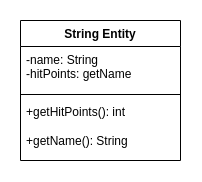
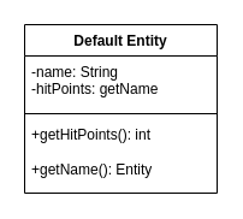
  <mxCell id="0" />
  <mxCell id="1" parent="0" />
- <mxCell id="2" value="String Entity" style="swimlane;fontStyle=1;align=center;verticalAlign=top;childLayout=stackLayout;horizontal=1;startSize=26;horizontalStack=0;resizeParent=1;resizeParentMax=0;resizeLast=0;collapsible=1;marginBottom=0;whiteSpace=wrap;html=1;" vertex="1" parent="1"><mxGeometry x="20" y="20" width="160" height="140" as="geometry" /></mxCell>
+ <mxCell id="2" value="Default Entity" style="swimlane;fontStyle=1;align=center;verticalAlign=top;childLayout=stackLayout;horizontal=1;startSize=26;horizontalStack=0;resizeParent=1;resizeParentMax=0;resizeLast=0;collapsible=1;marginBottom=0;whiteSpace=wrap;html=1;" vertex="1" parent="1"><mxGeometry x="20" y="20" width="160" height="140" as="geometry" /></mxCell>
  <mxCell id="3" value="&lt;div&gt;-name: String&lt;/div&gt;&lt;div&gt;-hitPoints: getName&lt;/div&gt;" style="text;strokeColor=none;fillColor=none;align=left;verticalAlign=top;spacingLeft=4;spacingRight=4;overflow=hidden;rotatable=0;points=[[0,0.5],[1,0.5]];portConstraint=eastwest;whiteSpace=wrap;html=1;" vertex="1" parent="2"><mxGeometry y="26" width="160" height="44" as="geometry" /></mxCell>
  <mxCell id="4" value="" style="line;strokeWidth=1;fillColor=none;align=left;verticalAlign=middle;spacingTop=-1;spacingLeft=3;spacingRight=3;rotatable=0;labelPosition=right;points=[];portConstraint=eastwest;strokeColor=inherit;" vertex="1" parent="2"><mxGeometry y="70" width="160" height="8" as="geometry" /></mxCell>
- <mxCell id="5" value="&lt;div&gt;+getHitPoints(): int&lt;/div&gt;&lt;div&gt;&lt;br&gt;&lt;/div&gt;&lt;div&gt;+getName(): String&lt;/div&gt;" style="text;strokeColor=none;fillColor=none;align=left;verticalAlign=top;spacingLeft=4;spacingRight=4;overflow=hidden;rotatable=0;points=[[0,0.5],[1,0.5]];portConstraint=eastwest;whiteSpace=wrap;html=1;" vertex="1" parent="2"><mxGeometry y="78" width="160" height="62" as="geometry" /></mxCell>
+ <mxCell id="5" value="&lt;div&gt;+getHitPoints(): int&lt;/div&gt;&lt;div&gt;&lt;br&gt;&lt;/div&gt;&lt;div&gt;+getName(): Entity&lt;/div&gt;" style="text;strokeColor=none;fillColor=none;align=left;verticalAlign=top;spacingLeft=4;spacingRight=4;overflow=hidden;rotatable=0;points=[[0,0.5],[1,0.5]];portConstraint=eastwest;whiteSpace=wrap;html=1;" vertex="1" parent="2"><mxGeometry y="78" width="160" height="62" as="geometry" /></mxCell>
